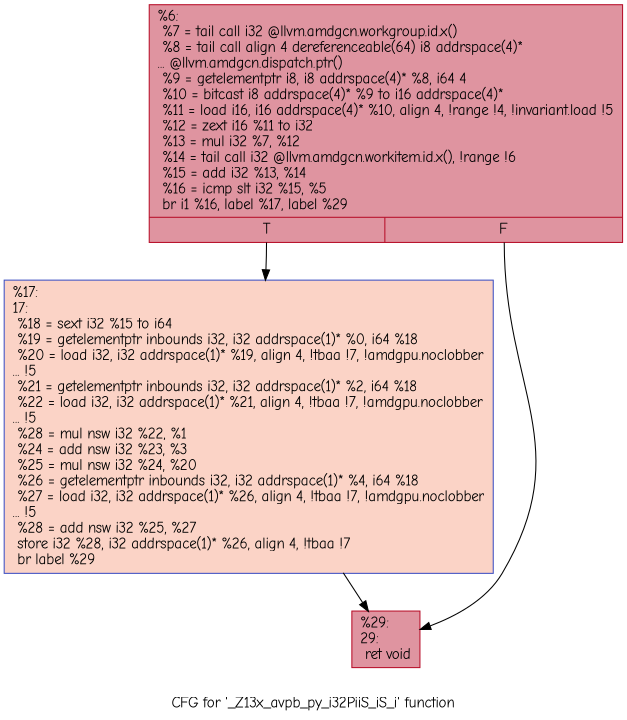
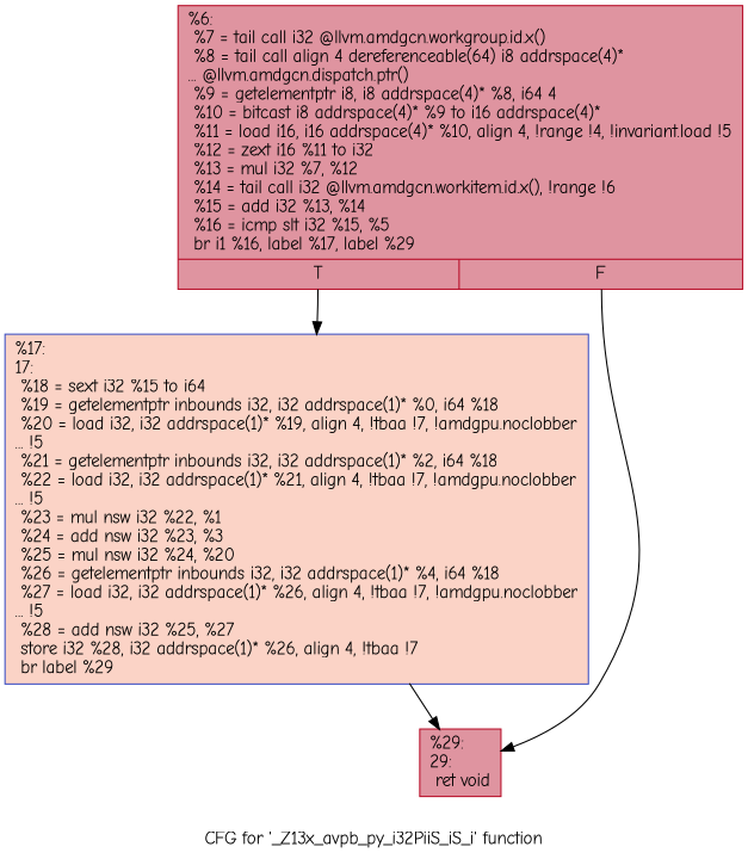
  digraph {
    label="CFG for '_Z13x_avpb_py_i32PiiS_iS_i' function"
    fontname="Comic Neue"
    node [color="#b70d28ff" fillcolor="#b70d2870" shape=record style=filled fontname="Comic Neue"]
    edge [fontname="Comic Neue"]
    n1 [label="{%6:\l  %7 = tail call i32 @llvm.amdgcn.workgroup.id.x()\l  %8 = tail call align 4 dereferenceable(64) i8 addrspace(4)*\l... @llvm.amdgcn.dispatch.ptr()\l  %9 = getelementptr i8, i8 addrspace(4)* %8, i64 4\l  %10 = bitcast i8 addrspace(4)* %9 to i16 addrspace(4)*\l  %11 = load i16, i16 addrspace(4)* %10, align 4, !range !4, !invariant.load !5\l  %12 = zext i16 %11 to i32\l  %13 = mul i32 %7, %12\l  %14 = tail call i32 @llvm.amdgcn.workitem.id.x(), !range !6\l  %15 = add i32 %13, %14\l  %16 = icmp slt i32 %15, %5\l  br i1 %16, label %17, label %29\l|{<s0>T|<s1>F}}"]
-   n2 [color="#3d50c3ff" fillcolor="#f59c7d70" label="{%17:\l17:                                               \l  %18 = sext i32 %15 to i64\l  %19 = getelementptr inbounds i32, i32 addrspace(1)* %0, i64 %18\l  %20 = load i32, i32 addrspace(1)* %19, align 4, !tbaa !7, !amdgpu.noclobber\l... !5\l  %21 = getelementptr inbounds i32, i32 addrspace(1)* %2, i64 %18\l  %22 = load i32, i32 addrspace(1)* %21, align 4, !tbaa !7, !amdgpu.noclobber\l... !5\l  %28 = mul nsw i32 %22, %1\l  %24 = add nsw i32 %23, %3\l  %25 = mul nsw i32 %24, %20\l  %26 = getelementptr inbounds i32, i32 addrspace(1)* %4, i64 %18\l  %27 = load i32, i32 addrspace(1)* %26, align 4, !tbaa !7, !amdgpu.noclobber\l... !5\l  %28 = add nsw i32 %25, %27\l  store i32 %28, i32 addrspace(1)* %26, align 4, !tbaa !7\l  br label %29\l}"]
+   n2 [color="#3d50c3ff" fillcolor="#f59c7d70" label="{%17:\l17:                                               \l  %18 = sext i32 %15 to i64\l  %19 = getelementptr inbounds i32, i32 addrspace(1)* %0, i64 %18\l  %20 = load i32, i32 addrspace(1)* %19, align 4, !tbaa !7, !amdgpu.noclobber\l... !5\l  %21 = getelementptr inbounds i32, i32 addrspace(1)* %2, i64 %18\l  %22 = load i32, i32 addrspace(1)* %21, align 4, !tbaa !7, !amdgpu.noclobber\l... !5\l  %23 = mul nsw i32 %22, %1\l  %24 = add nsw i32 %23, %3\l  %25 = mul nsw i32 %24, %20\l  %26 = getelementptr inbounds i32, i32 addrspace(1)* %4, i64 %18\l  %27 = load i32, i32 addrspace(1)* %26, align 4, !tbaa !7, !amdgpu.noclobber\l... !5\l  %28 = add nsw i32 %25, %27\l  store i32 %28, i32 addrspace(1)* %26, align 4, !tbaa !7\l  br label %29\l}"]
    n3 [label="{%29:\l29:                                               \l  ret void\l}"]
    n1 -> n2 [tailport=s0]
    n1 -> n3 [tailport=s1]
    n2 -> n3
  }
